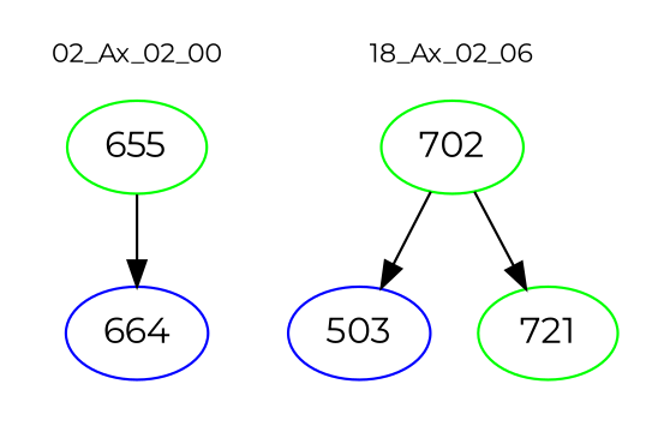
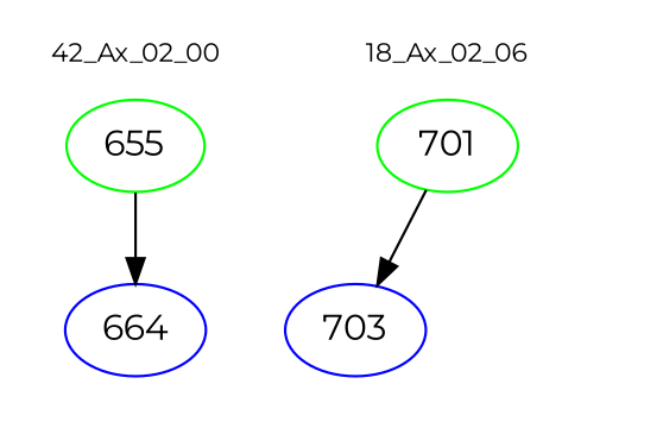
  digraph {
    fontname=Montserrat
    node [color=green fontname=Montserrat]
    edge [color=black fontname=Montserrat]
    n1 [label=655]
    n2 [color=blue label=664]
-   n3 [label=702]
-   n4 [color=blue label=503]
-   n5 [label=721]
+   n3 [label=701]
+   n4 [color=blue label=703]
    subgraph cluster_1 {
      color=white
      fontsize=10
-     label="02_Ax_02_00"
+     label="42_Ax_02_00"
      n1
      n2
    }
    subgraph cluster_2 {
      color=white
      fontsize=10
      label="18_Ax_02_06"
      n3
      n4
-     n5
    }
    n1 -> n2
    n3 -> n4
-   n3 -> n5
  }
